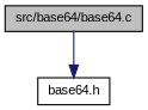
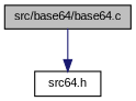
  digraph {
    fontname="Liberation Sans"
    node [color=black fontname="Liberation Sans" fontsize=10 shape=record style=filled]
    n1 [fillcolor=grey75 fontcolor=black height=0.2 label="src/base64/base64.c" width=0.4]
-   n2 [fillcolor=white height=0.2 label="base64.h" width=0.4]
+   n2 [fillcolor=white height=0.2 label="src64.h" width=0.4]
    n1 -> n2 [color=midnightblue fontname="Liberation Sans" fontsize=10 labelfontname=Helvetica labelfontsize=10 style=solid]
  }
